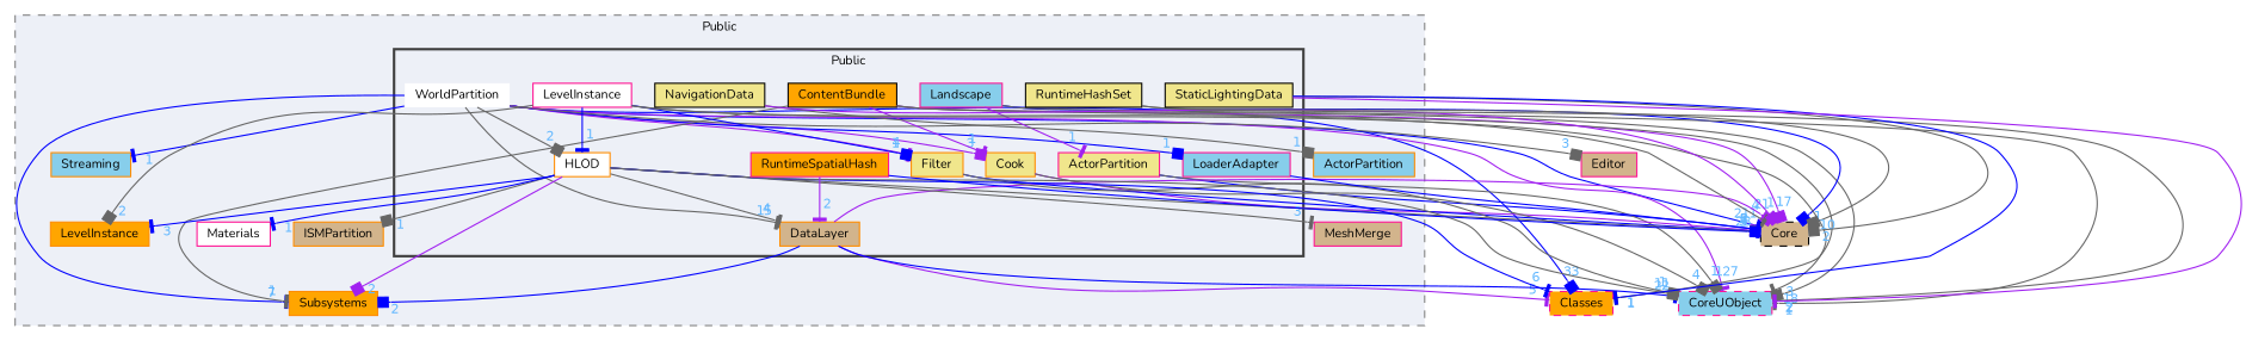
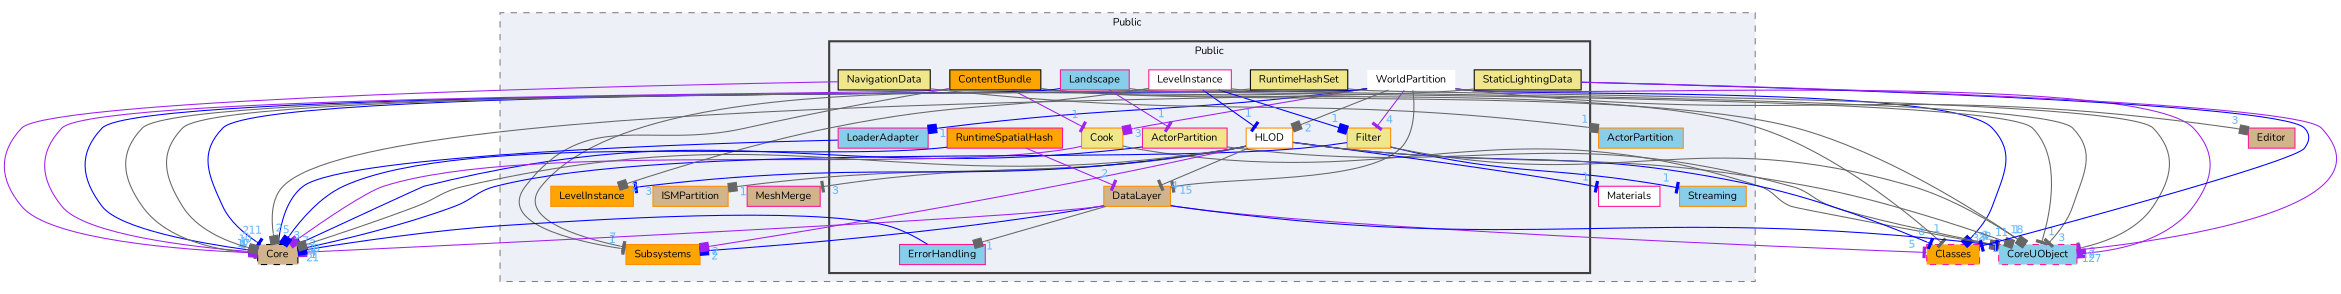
  digraph {
    compound=true
    fontname=Nunito
    node [color=deeppink fillcolor=khaki fontname=Nunito fontsize=10 shape=box style=filled]
    edge [arrowhead=box color=gray40 fontcolor=steelblue1 fontname=Nunito fontsize=10 headlabel=1 labeldistance=1.5 labelfontname=Helvetica labelfontsize=10]
    n1 [color=black fillcolor=white height=0.2 label=WorldPartition shape=plaintext width=0.4]
    n2 [height=0.2 label=ActorPartition width=0.4]
    n3 [color=black fillcolor=orange height=0.2 label=ContentBundle width=0.4]
    n4 [color=darkorange height=0.2 label=Cook width=0.4]
    n5 [color=darkorange fillcolor=tan height=0.2 label=DataLayer width=0.4]
+   n6 [fillcolor=skyblue height=0.2 label=ErrorHandling width=0.4]
    n7 [color=darkorange height=0.2 label=Filter width=0.4]
    n8 [color=darkorange fillcolor=white height=0.2 label=HLOD width=0.4]
    n9 [fillcolor=skyblue height=0.2 label=Landscape width=0.4]
    n10 [fillcolor=white height=0.2 label=LevelInstance width=0.4]
    n11 [fillcolor=skyblue height=0.2 label=LoaderAdapter width=0.4]
    n12 [color=black height=0.2 label=NavigationData width=0.4]
    n13 [color=black height=0.2 label=RuntimeHashSet width=0.4]
    n14 [fillcolor=orange height=0.2 label=RuntimeSpatialHash width=0.4]
    n15 [color=black height=0.2 label=StaticLightingData width=0.4]
    n16 [color=darkorange fillcolor=orange height=0.2 label=Subsystems width=0.4]
    n17 [color=darkorange fillcolor=skyblue height=0.2 label=Streaming width=0.4]
    n18 [color=darkorange fillcolor=tan height=0.2 label=ISMPartition width=0.4]
    n19 [fillcolor=tan height=0.2 label=MeshMerge width=0.4]
    n20 [color=darkorange fillcolor=orange height=0.2 label=LevelInstance width=0.4]
    n21 [color=darkorange fillcolor=skyblue height=0.2 label=ActorPartition width=0.4]
    n22 [fillcolor=white height=0.2 label=Materials width=0.4]
    n23 [color=black fillcolor=tan height=0.2 label=Core style="filled,dashed" width=0.4]
    n24 [fillcolor=orange height=0.2 label=Classes style="filled,dashed" width=0.4]
    n25 [fillcolor=skyblue height=0.2 label=CoreUObject style="filled,dashed" width=0.4]
    n26 [fillcolor=tan height=0.2 label=Editor width=0.4]
    subgraph cluster_1 {
      bgcolor="#edf0f7"
      fontsize=10
      label=Public
      pencolor=grey50
      style="filled,dashed"
      n16
      n17
      n18
      n19
      n20
      n21
      n22
      subgraph cluster_2 {
        bgcolor="#edf0f7"
        fontsize=10
        label=Public
        pencolor=grey25
        style="filled,bold"
        n1
        n2
        n3
        n4
        n5
+       n6
        n7
        n8
        n9
        n10
        n11
        n12
        n13
        n14
        n15
      }
    }
    n1 -> n4 [color=purple headlabel=3]
    n1 -> n5 [arrowhead=tee headlabel=15]
    n1 -> n7 [arrowhead=tee color=purple headlabel=4]
    n1 -> n8 [headlabel=2]
    n1 -> n11 [color=blue]
-   n1 -> n16 [arrowhead=tee color=blue headlabel=7]
-   n1 -> n17 [arrowhead=tee color=blue]
+   n1 -> n16 [arrowhead=tee headlabel=7]
+   n7 -> n17 [arrowhead=tee color=blue]
    n1 -> n23 [arrowhead=tee color=blue headlabel=211]
    n1 -> n24 [color=blue headlabel=33]
-   n1 -> n25 [arrowhead=tee color=purple headlabel=127]
+   n1 -> n25 [color=purple headlabel=127]
    n1 -> n26 [headlabel=3]
    n2 -> n23 [arrowhead=tee color=blue headlabel=2]
    n2 -> n25
    n3 -> n4 [arrowhead=tee color=purple]
    n3 -> n16 [arrowhead=tee]
    n3 -> n23 [color=purple headlabel=17]
    n3 -> n24 [arrowhead=tee]
    n3 -> n25 [headlabel=18]
    n4 -> n23 [color=purple headlabel=7]
    n4 -> n25 [headlabel=4]
+   n5 -> n6
    n5 -> n16 [color=blue headlabel=2]
    n5 -> n23 [color=purple headlabel=21]
    n5 -> n24 [arrowhead=tee color=purple headlabel=5]
    n5 -> n25 [arrowhead=tee color=blue headlabel=22]
+   n6 -> n23 [color=blue]
    n7 -> n23 [arrowhead=tee color=blue headlabel=4]
    n7 -> n25
    n8 -> n5 [arrowhead=tee headlabel=4]
    n8 -> n16 [color=purple headlabel=2]
    n8 -> n18
    n8 -> n19 [arrowhead=tee headlabel=3]
    n8 -> n20 [arrowhead=tee color=blue headlabel=3]
    n8 -> n22 [arrowhead=tee color=blue]
    n8 -> n23 [headlabel=28]
    n8 -> n24 [arrowhead=tee color=blue headlabel=6]
    n8 -> n25 [headlabel=11]
    n9 -> n2 [arrowhead=tee color=purple]
    n9 -> n23 [color=blue]
    n9 -> n25 [arrowhead=tee]
    n10 -> n7 [color=blue]
    n10 -> n8 [arrowhead=tee color=blue]
    n10 -> n20 [headlabel=2]
    n10 -> n23 [arrowhead=tee headlabel=4]
    n10 -> n25 [arrowhead=tee headlabel=3]
    n11 -> n23 [arrowhead=tee color=blue headlabel=5]
    n12 -> n21
    n12 -> n23 [color=purple]
    n13 -> n23 [headlabel=10]
    n13 -> n25 [arrowhead=tee headlabel=2]
    n14 -> n5 [arrowhead=tee color=purple headlabel=2]
    n14 -> n23 [color=blue headlabel=3]
    n15 -> n23 [headlabel=2]
    n15 -> n24 [arrowhead=tee color=blue]
    n15 -> n25 [arrowhead=tee color=purple headlabel=2]
  }
